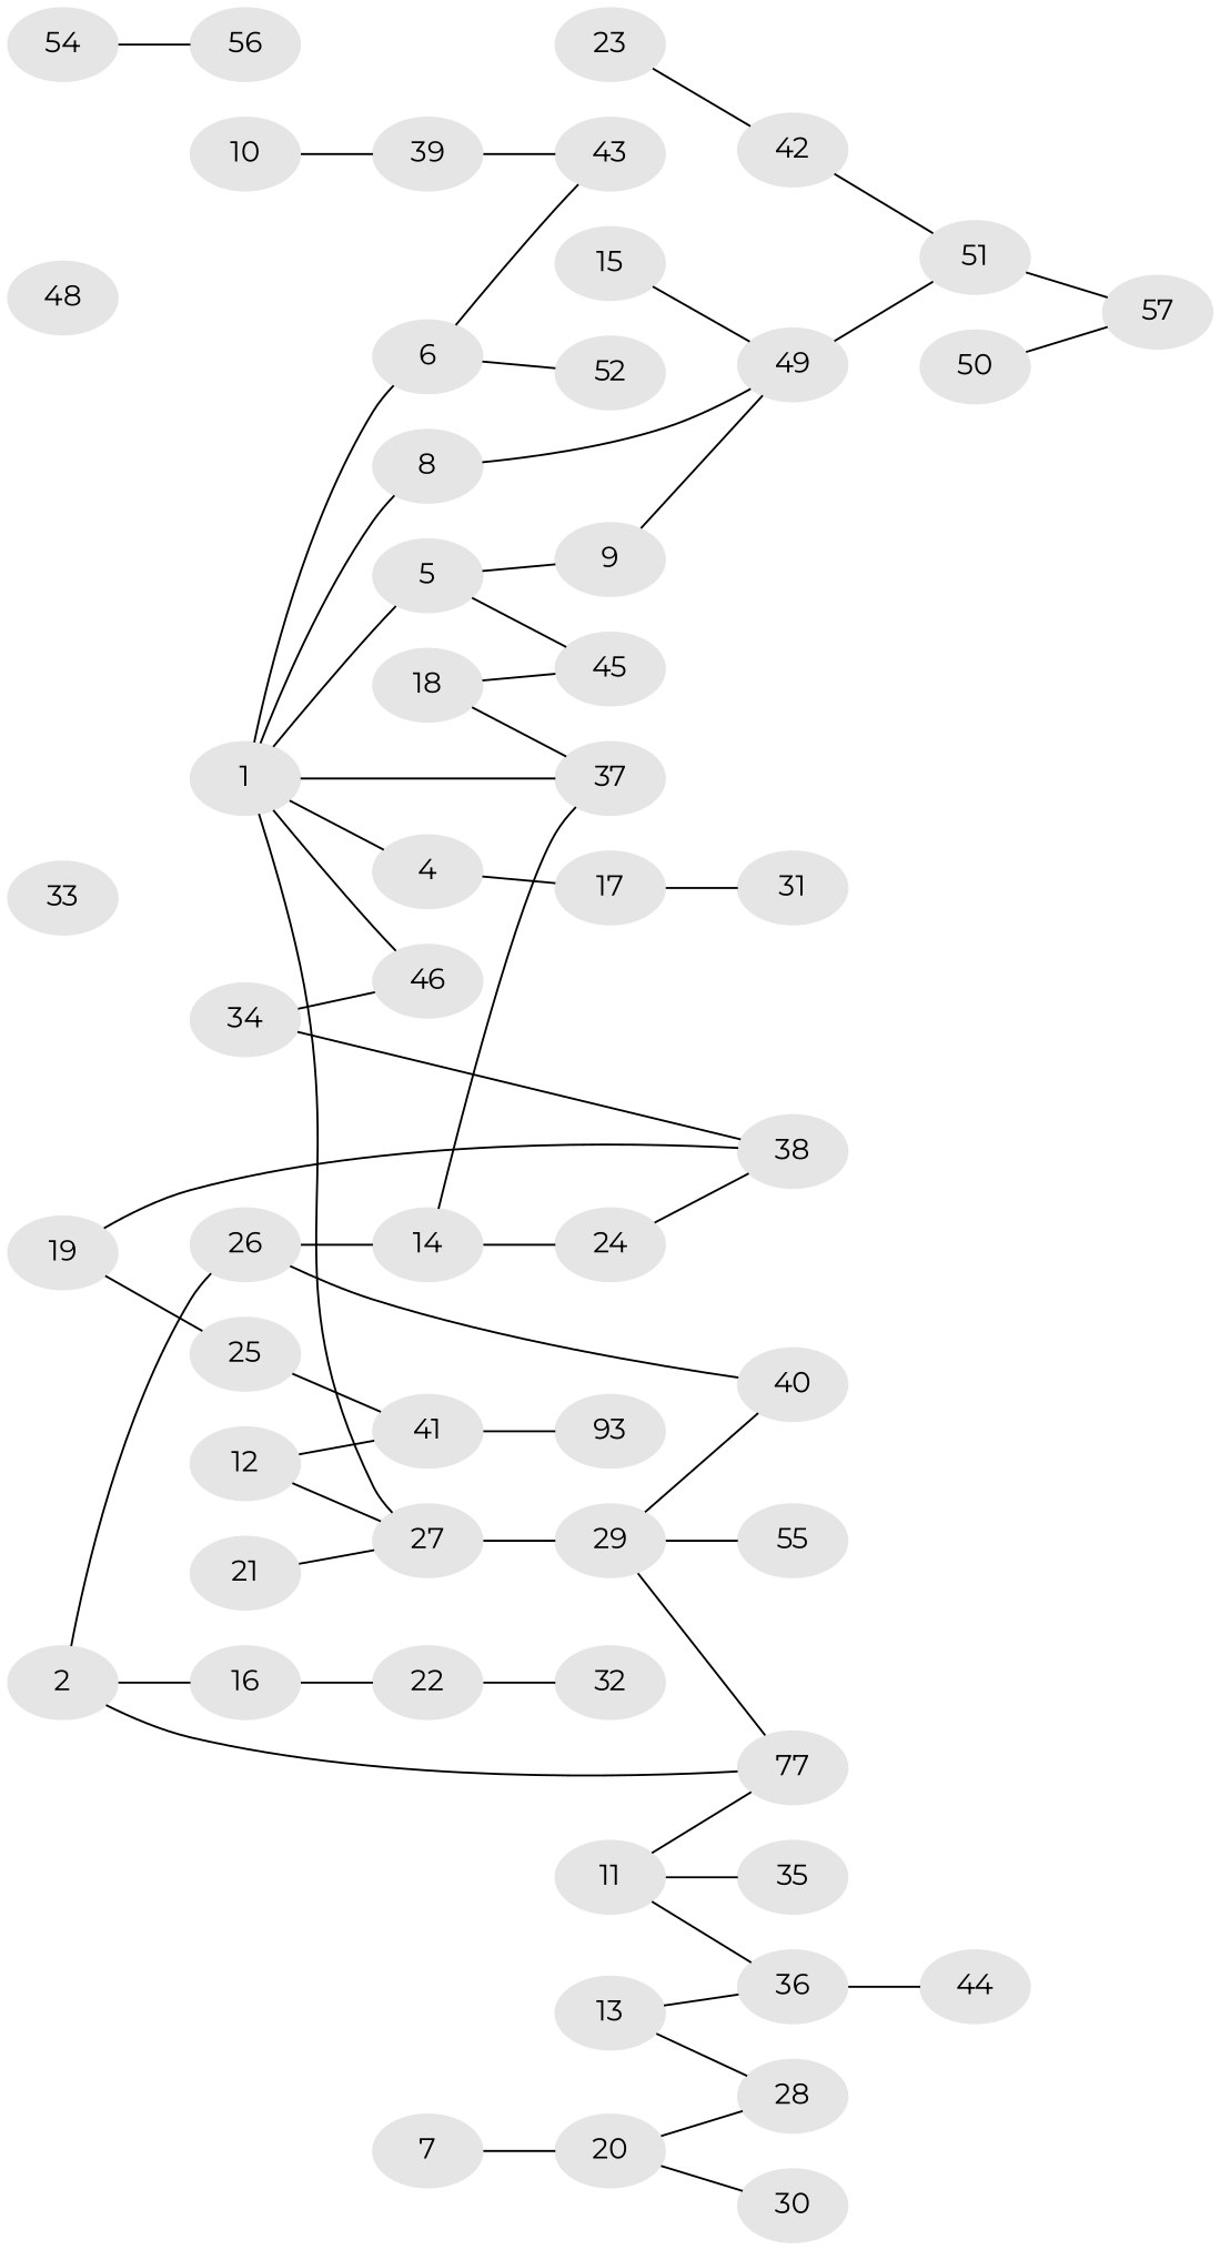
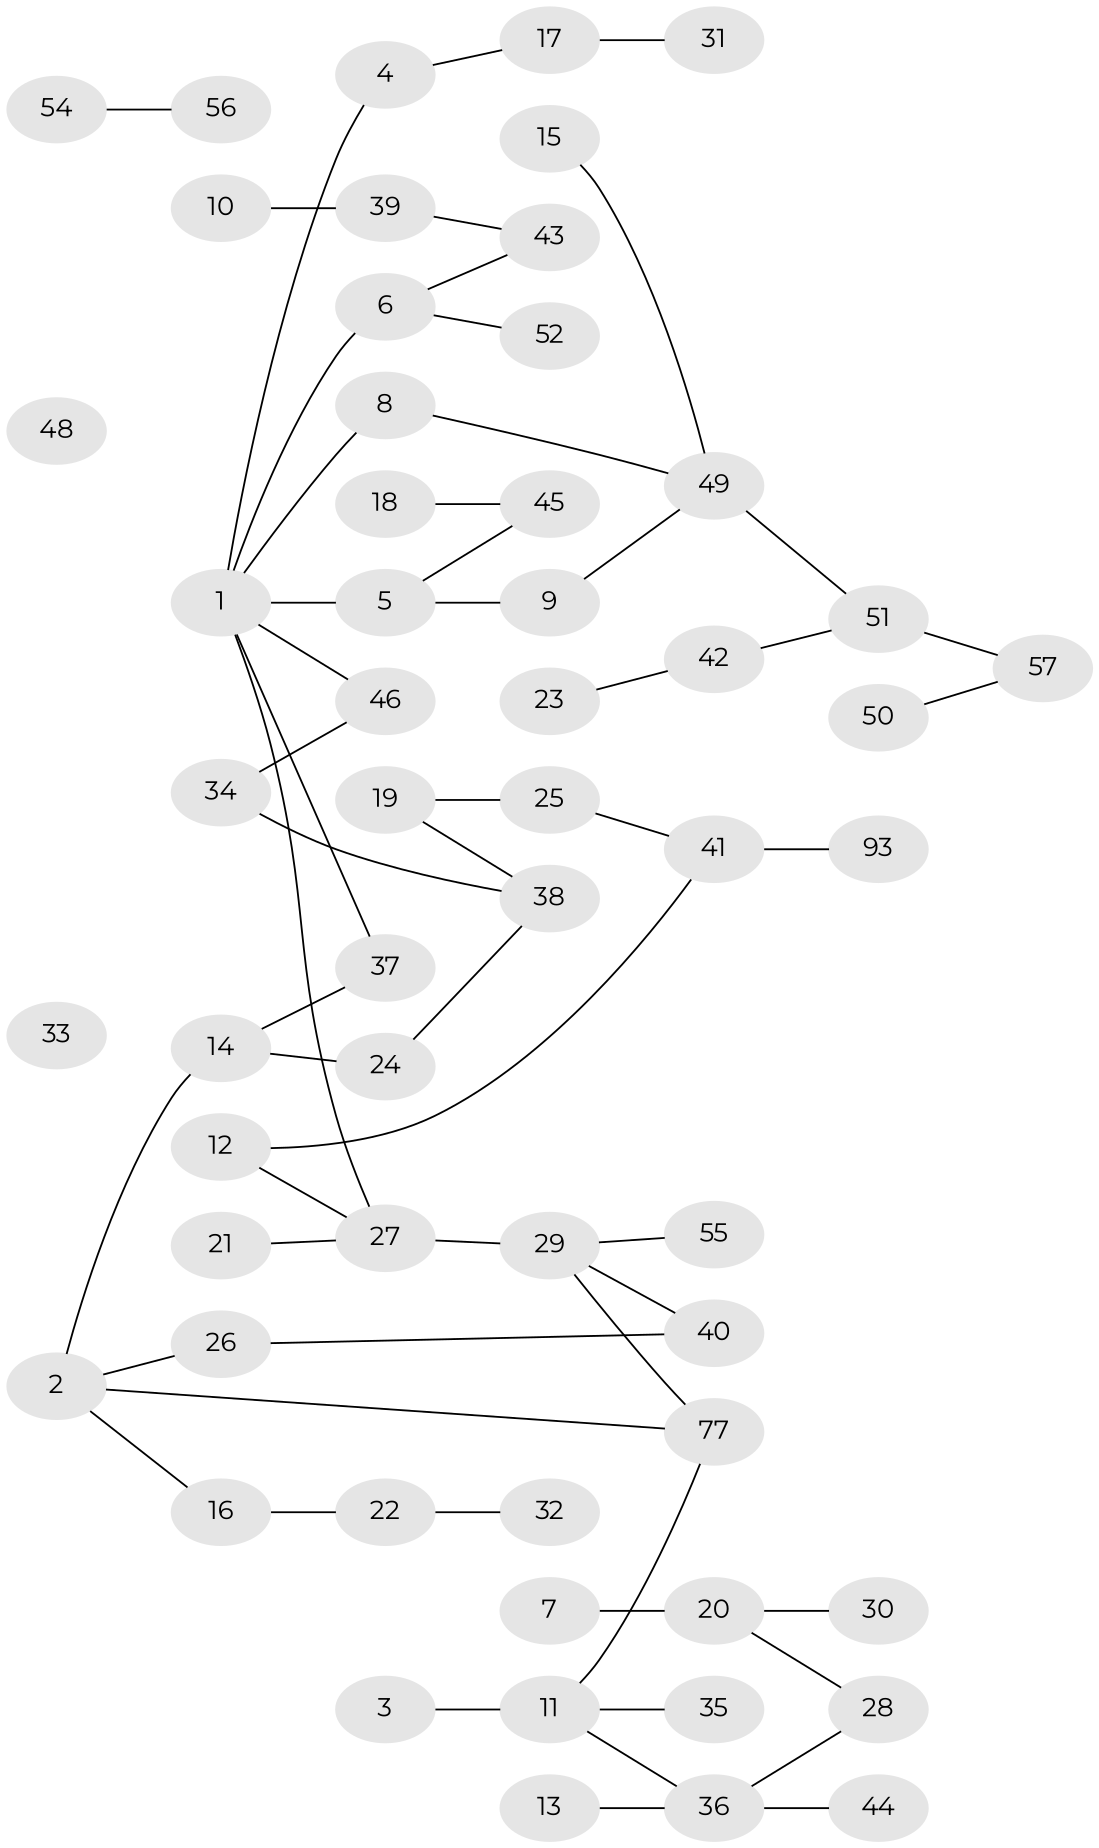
  graph {
    fontname=Montserrat
    rankdir=LR
    node [color=gray90 fontname=Montserrat style=filled]
    edge [fontname=Montserrat]
    1
    4
    5
    6
    8
    27
    37
    46
    17
    9
    45
    43
    52
    49
    29
    2
    14
    16
    26
    n20 [label=77]
    24
    22
    40
+   3
    11
    35
    36
    31
    7
    20
    28
    30
    51
    10
    39
    44
    12
    41
    n39 [label=93]
    13
    38
    15
    32
    18
    19
    25
    21
    23
    42
    57
    55
    33
    34
    48
    50
    54
    56
    1 -- 4
    1 -- 5
    1 -- 6
    1 -- 8
    1 -- 27
    1 -- 37
    1 -- 46
    4 -- 17
    5 -- 9
    5 -- 45
    6 -- 43
    6 -- 52
    8 -- 49
    27 -- 29
    17 -- 31
    9 -- 49
    49 -- 51
    29 -- n20
    29 -- 40
    29 -- 55
-   26 -- 14
+   2 -- 14
    2 -- 16
    2 -- 26
    2 -- n20
    14 -- 37
    14 -- 24
    16 -- 22
    26 -- 40
    24 -- 38
    22 -- 32
+   3 -- 11
    11 -- n20
    11 -- 35
    11 -- 36
    36 -- 44
    7 -- 20
    20 -- 28
    20 -- 30
    51 -- 57
    10 -- 39
    39 -- 43
    12 -- 27
    12 -- 41
    41 -- n39
    13 -- 36
-   13 -- 28
+   36 -- 28
    15 -- 49
-   18 -- 37
    18 -- 45
    19 -- 38
    19 -- 25
    25 -- 41
    21 -- 27
    23 -- 42
    42 -- 51
    34 -- 46
    34 -- 38
    50 -- 57
    54 -- 56
  }
